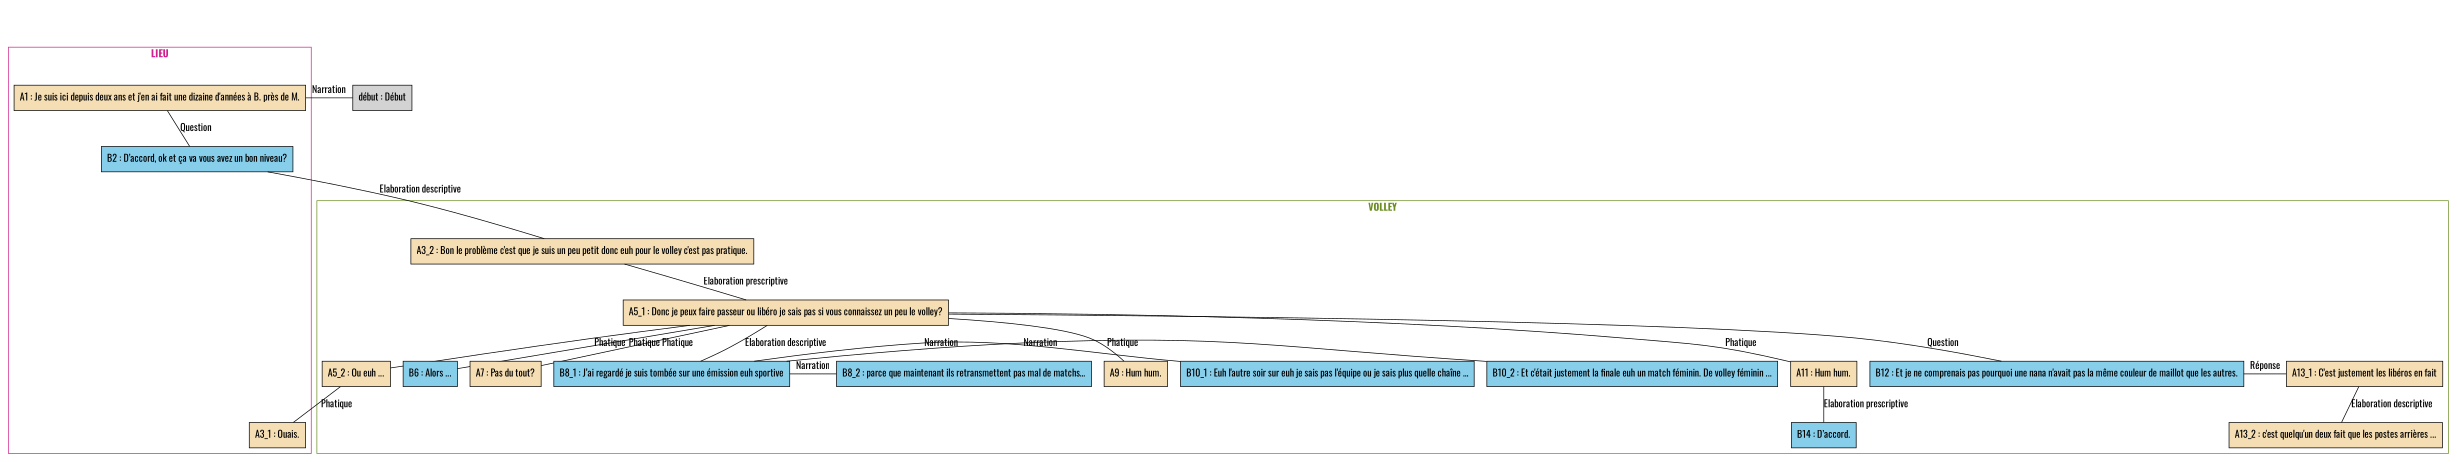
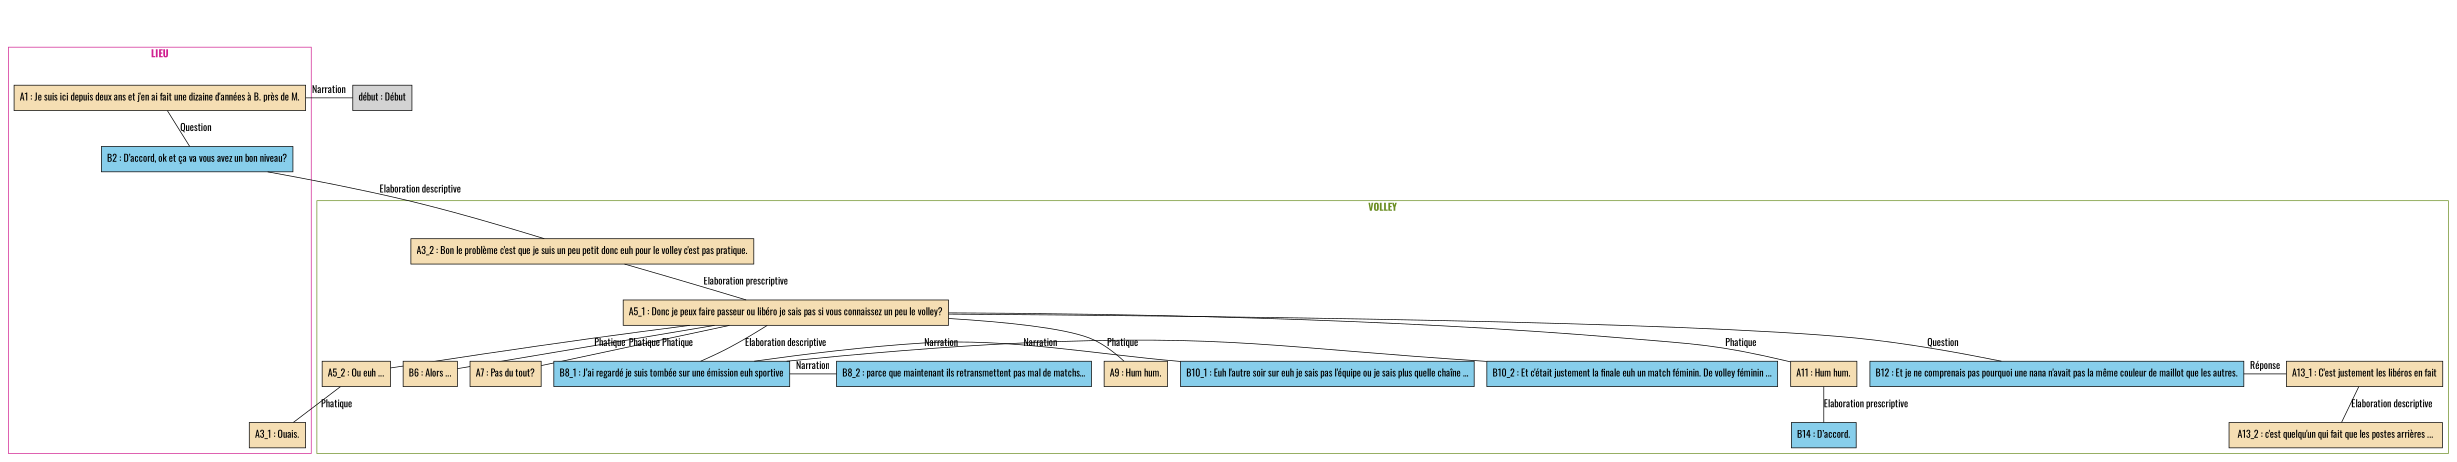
  digraph {
    fontname=Oswald
    newrank=true
    node [fillcolor=wheat fontname=Oswald shape=box style=filled]
    edge [dir=none fontname=Oswald weight=2]
    n1 [label="A1 : Je suis ici depuis deux ans et j'en ai fait une dizaine d'années à B. près de M."]
    n2 [fillcolor=skyblue label="B2 : D’accord, ok et ça va vous avez un bon niveau?"]
    n3 [label="A3_1 : Ouais."]
    n4 [label="A3_2 : Bon le problème c'est que je suis un peu petit donc euh pour le volley c'est pas pratique."]
    n5 [label="A5_1 : Donc je peux faire passeur ou libéro je sais pas si vous connaissez un peu le volley?"]
    n6 [label="A5_2 : Ou euh ..."]
-   n7 [fillcolor=skyblue label="B6 : Alors ..."]
+   n7 [label="B6 : Alors ..."]
    n8 [label="A7 : Pas du tout?"]
    n9 [fillcolor=skyblue label="B8_1 : J’ai regardé je suis tombée sur une émission euh sportive"]
    n10 [fillcolor=skyblue label="B8_2 : parce que maintenant ils retransmettent pas mal de matchs…"]
    n11 [label="A9 : Hum hum."]
    n12 [fillcolor=skyblue label="B10_1 : Euh l'autre soir sur euh je sais pas l'équipe ou je sais plus quelle chaîne …"]
    n13 [fillcolor=skyblue label="B10_2 : Et c'était justement la finale euh un match féminin. De volley féminin ..."]
    n14 [label="A11 : Hum hum."]
    n15 [fillcolor=skyblue label="B12 : Et je ne comprenais pas pourquoi une nana n'avait pas la même couleur de maillot que les autres."]
    n16 [label="A13_1 : C’est justement les libéros en fait"]
-   n17 [label="A13_2 : c'est quelqu'un deux fait que les postes arrières ..."]
+   n17 [label="A13_2 : c'est quelqu'un qui fait que les postes arrières ..."]
    n18 [fillcolor=skyblue label="B14 : D’accord."]
    zero [style=invis fillcolor=""]
    n20 [label="début : Début" fillcolor=""]
    subgraph cluster_1 {
      color=violetred
      fontcolor=violetred
      label=<<B>LIEU</B>>
      n1
      n2
      n3
    }
    subgraph cluster_2 {
      color=olivedrab
      fontcolor=olivedrab
      label=<<B>VOLLEY</B>>
      n4
      n5
      n6
      n7
      n8
      n9
      n10
      n11
      n12
      n13
      n14
      n15
      n16
      n17
      n18
    }
    n1 -> n2 [label=Question]
    n2 -> n4 [label="Elaboration descriptive"]
    n4 -> n5 [label="Elaboration prescriptive"]
    n5 -> n6 [label=Phatique]
    n5 -> n7 [label=Phatique]
    n5 -> n8 [label=Phatique]
    n5 -> n9 [label="Elaboration descriptive"]
    n5 -> n10 [style=invis weight=1 dir=""]
    n5 -> n11 [label=Phatique]
    n5 -> n12 [style=invis weight=1 dir=""]
    n5 -> n13 [style=invis weight=1 dir=""]
    n5 -> n14 [label=Phatique]
    n5 -> n15 [label=Question]
    n5 -> n16 [style=invis weight=1 dir=""]
    n6 -> n3 [label=Phatique]
    n9 -> n10 [constraint=false label=Narration weight=""]
    n9 -> n12 [constraint=false label=Narration weight=""]
    n9 -> n13 [constraint=false label=Narration weight=""]
    n14 -> n18 [label="Elaboration prescriptive"]
    n15 -> n16 [constraint=false label="Réponse" weight=""]
    n16 -> n17 [label="Elaboration descriptive"]
    zero -> n1 [style=invis weight=1 dir=""]
    zero -> n20 [style=invis dir="" weight=""]
    n20 -> n1 [constraint=false label=Narration weight=""]
  }
